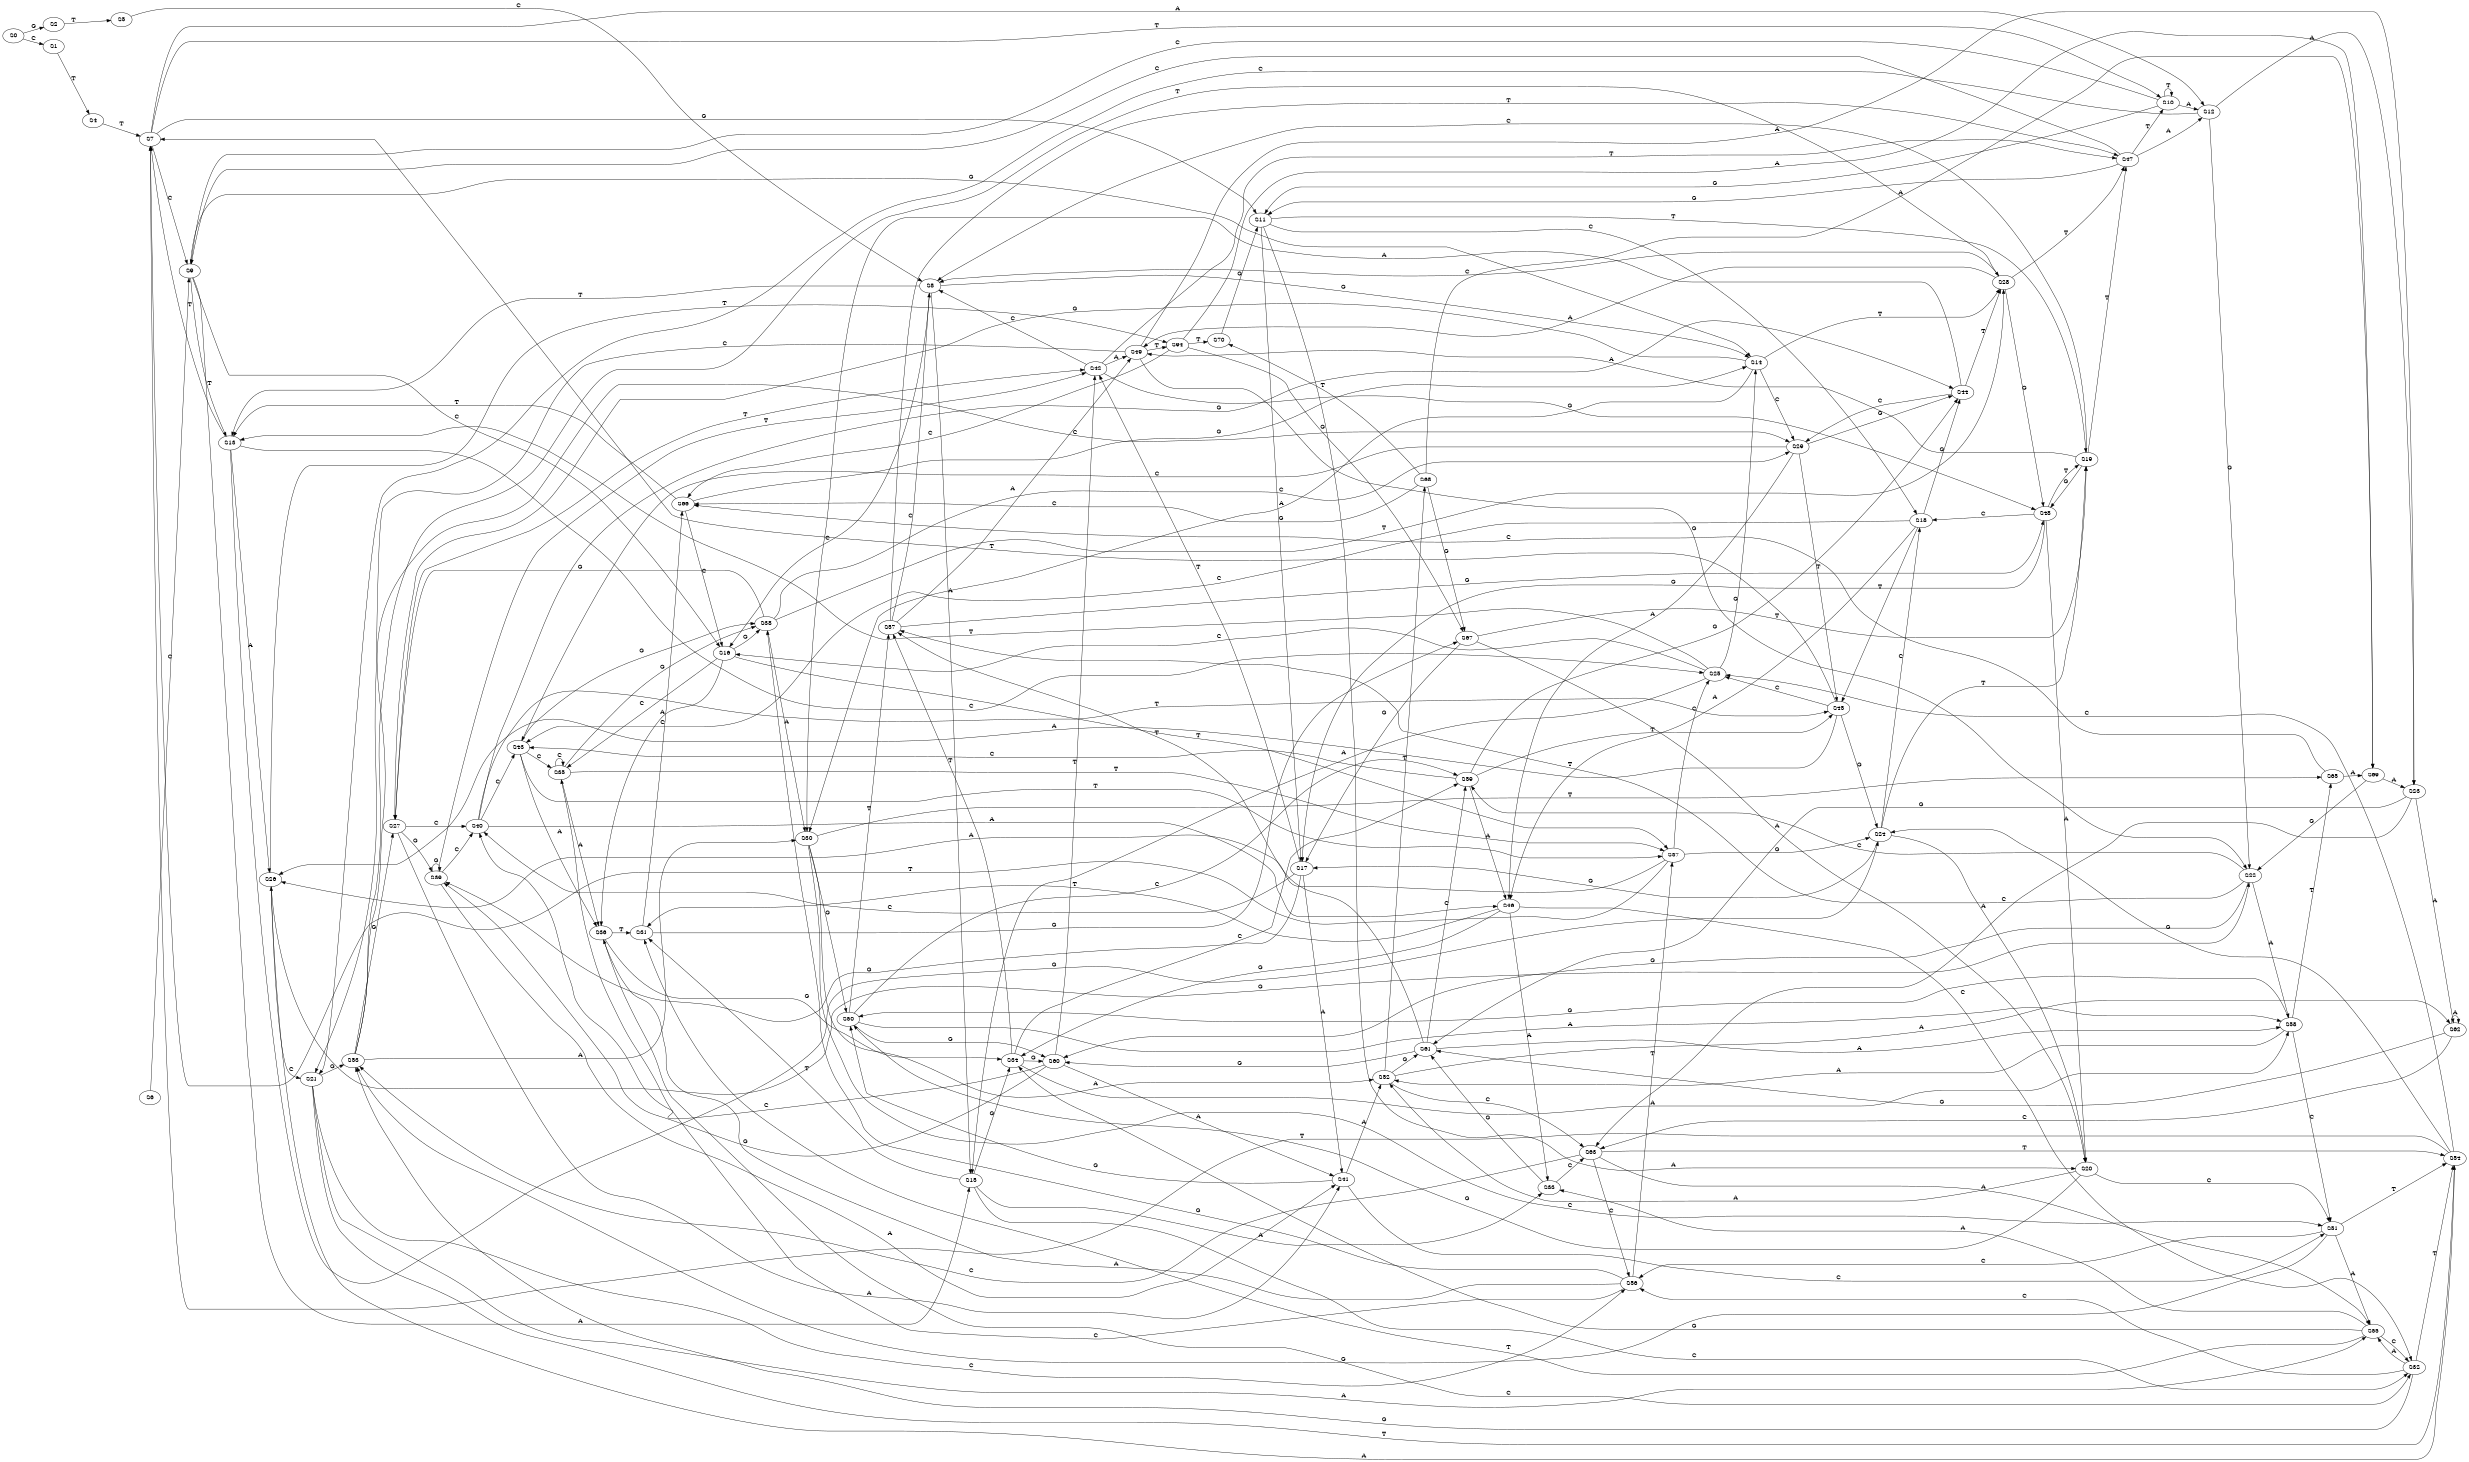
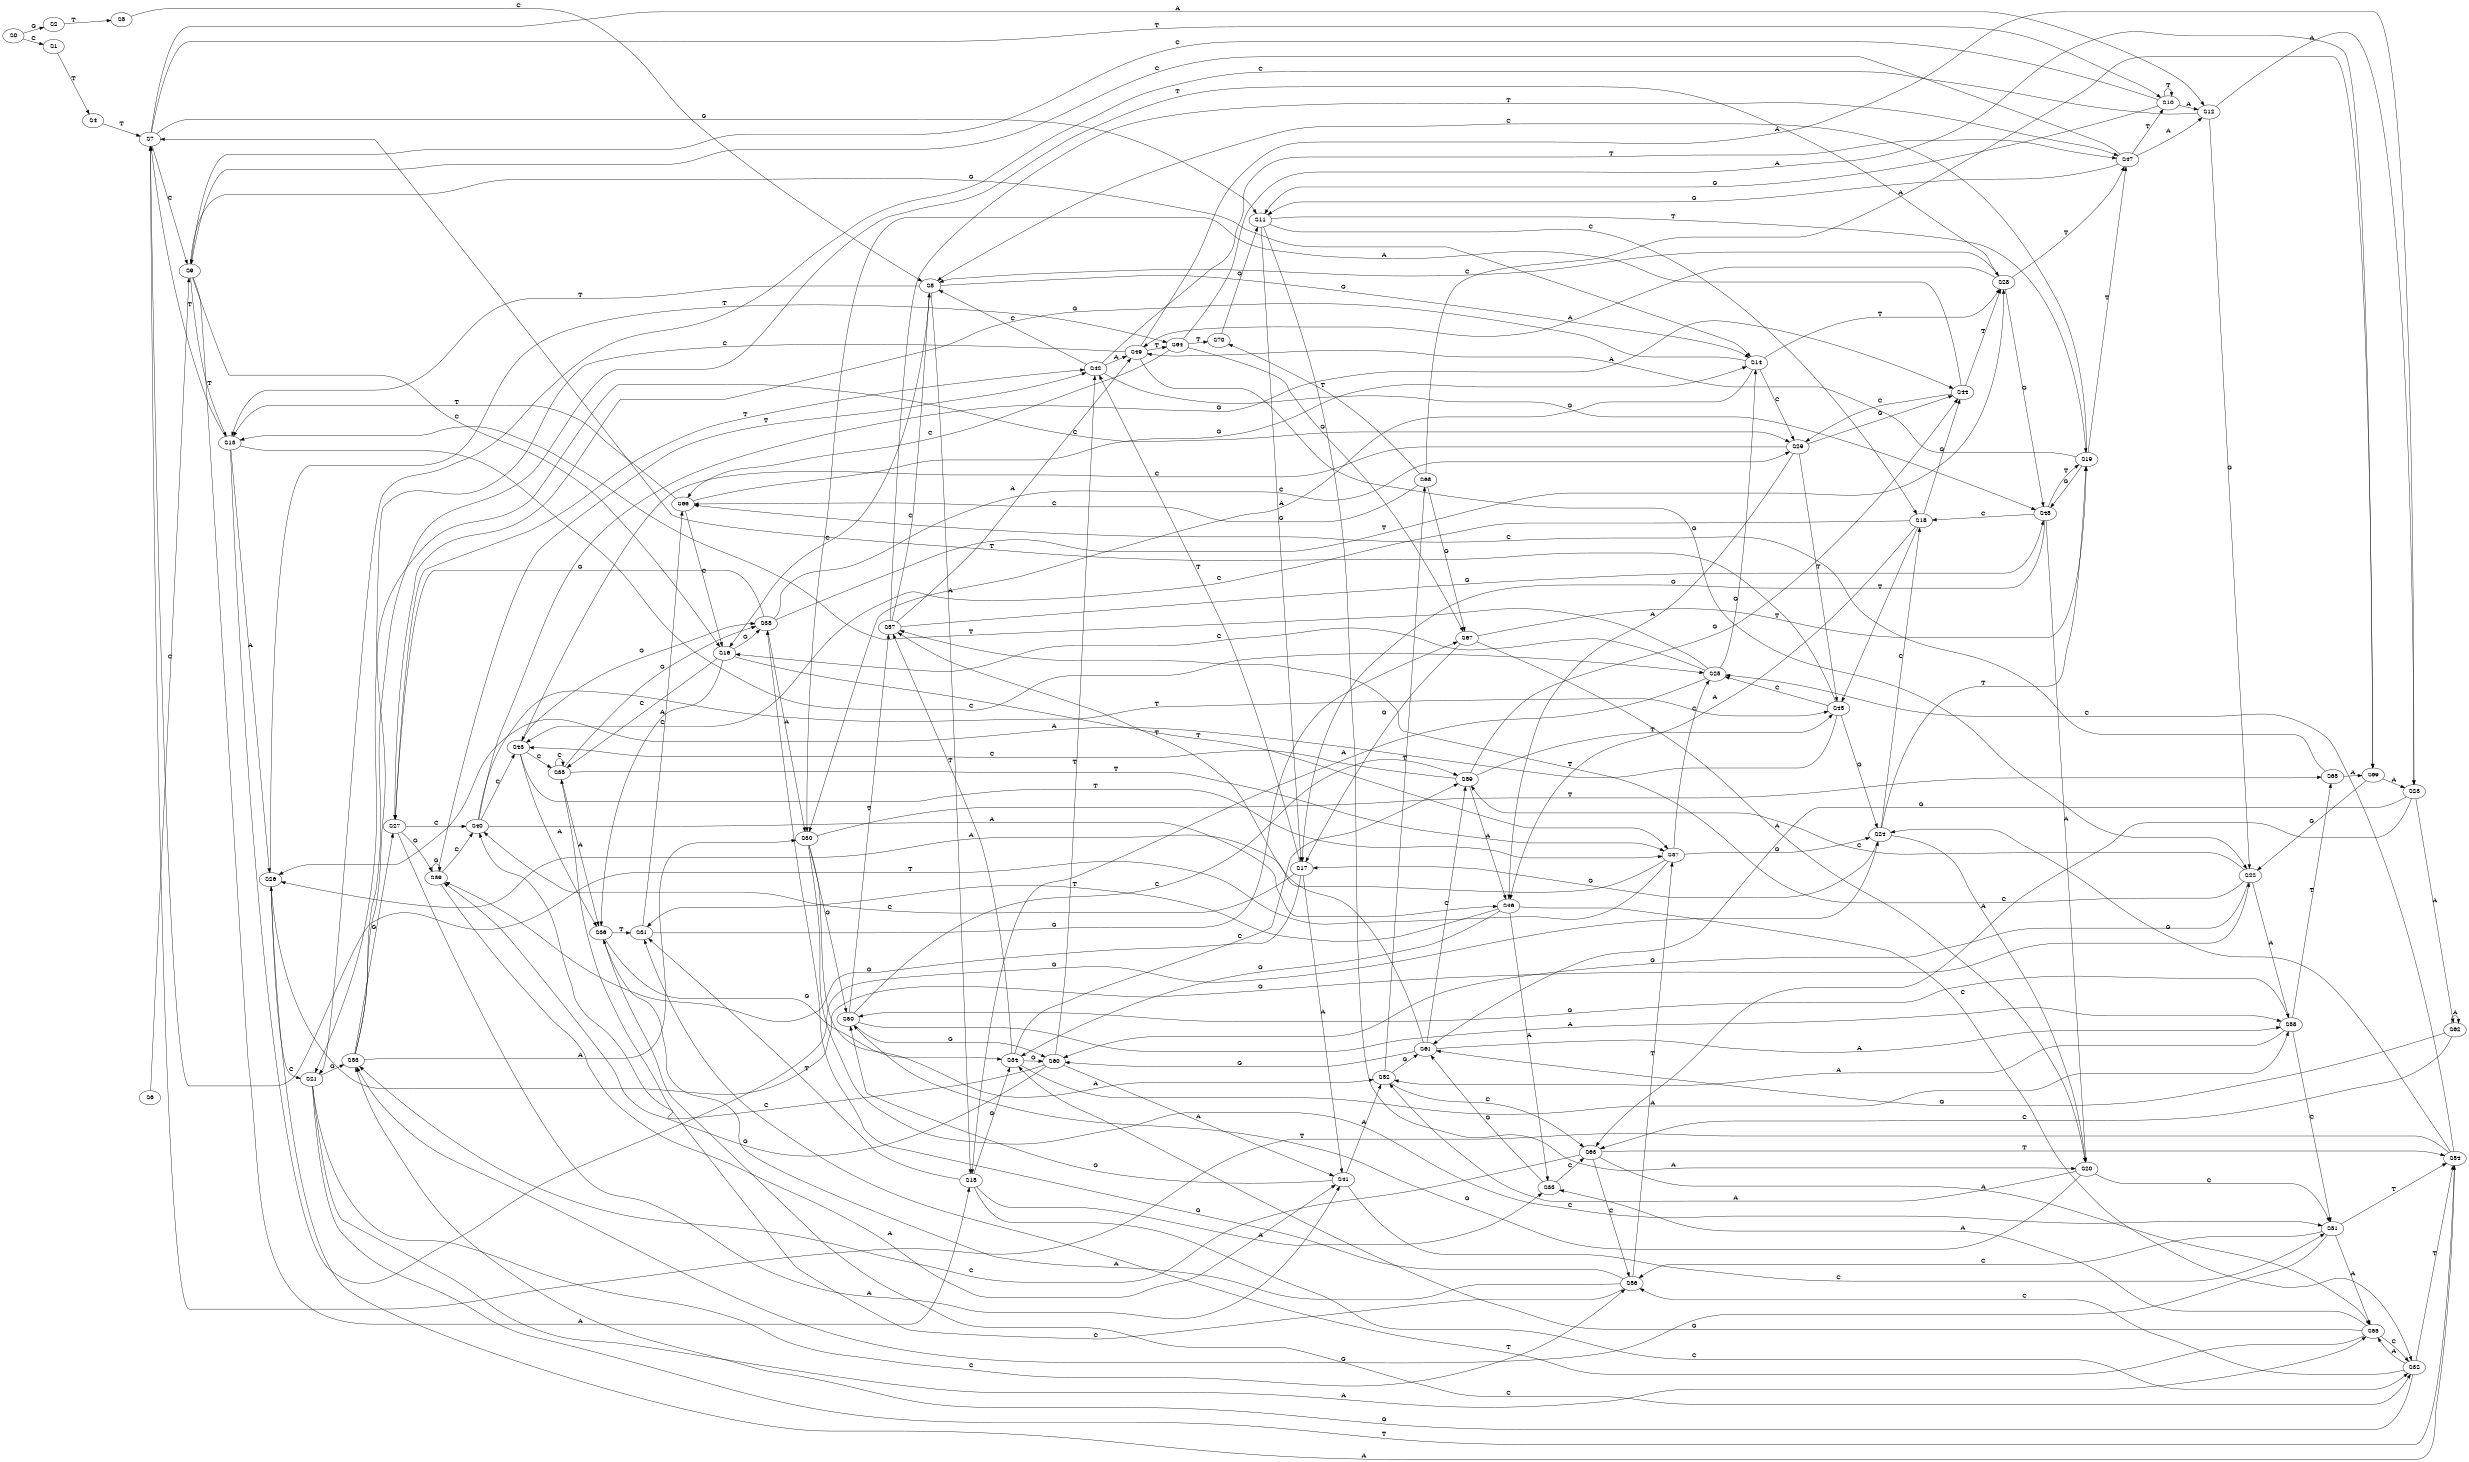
  strict digraph {
    rankdir=LR
    S0
    S1
    S2
    S4
    S5
    S7
    S8
    S6
    S9
    S10
    S11
    S12
    S13
    S14
    S15
    S16
    S17
    S18
    S19
    S20
    S21
    S22
    S23
    S24
    S25
    S26
    S27
    S28
    S29
    S30
    S31
    S32
    S33
    S34
    S35
    S36
    S37
    S38
    S39
    S40
    S41
    S42
    S43
    S44
    S45
    S46
    S47
    S48
    S49
    S50
    S51
    S52
    S53
    S54
    S55
    S56
    S57
    S58
    S59
    S60
    S61
    S62
    S63
-   S64 [label=S94]
+   S64
    S65
    S66
    S67
    S68
    S69
    S70
    S0 -> S1 [label=C]
    S0 -> S2 [label=G]
    S1 -> S4 [label=T]
    S2 -> S5 [label=T]
    S4 -> S7 [label=T]
    S5 -> S8 [label=C]
    S7 -> S9 [label=C]
    S7 -> S10 [label=T]
    S7 -> S11 [label=G]
    S7 -> S12 [label=A]
    S8 -> S13 [label=T]
    S8 -> S14 [label=G]
    S8 -> S15 [label=A]
    S8 -> S16 [label=C]
    S6 -> S9 [label=C]
    S9 -> S13 [label=T]
    S9 -> S14 [label=G]
    S9 -> S15 [label=A]
    S9 -> S16 [label=C]
    S10 -> S9 [label=C]
    S10 -> S10 [label=T]
    S10 -> S11 [label=G]
    S10 -> S12 [label=A]
    S11 -> S17 [label=G]
    S11 -> S18 [label=C]
    S11 -> S19 [label=T]
    S11 -> S20 [label=A]
    S12 -> S21 [label=C]
    S12 -> S22 [label=G]
    S12 -> S23 [label=A]
    S13 -> S7 [label=T]
    S13 -> S24 [label=G]
    S13 -> S25 [label=C]
    S13 -> S26 [label=A]
    S14 -> S27 [label=G]
    S14 -> S28 [label=T]
    S14 -> S29 [label=C]
    S14 -> S30 [label=A]
    S15 -> S31 [label=T]
    S15 -> S32 [label=C]
    S15 -> S33 [label=A]
    S15 -> S34 [label=G]
    S16 -> S35 [label=C]
    S16 -> S36 [label=A]
    S16 -> S37 [label=T]
    S16 -> S38 [label=G]
    S17 -> S39 [label=G]
    S17 -> S40 [label=C]
    S17 -> S41 [label=A]
    S17 -> S42 [label=T]
    S18 -> S43 [label=C]
    S18 -> S44 [label=G]
    S18 -> S45 [label=T]
    S18 -> S46 [label=A]
    S19 -> S8 [label=C]
    S19 -> S47 [label=T]
    S19 -> S48 [label=G]
    S19 -> S49 [label=A]
    S20 -> S50 [label=G]
    S20 -> S51 [label=C]
    S20 -> S52 [label=A]
    S21 -> S53 [label=G]
    S21 -> S54 [label=T]
    S21 -> S55 [label=A]
    S21 -> S56 [label=C]
    S22 -> S57 [label=T]
    S22 -> S58 [label=A]
    S22 -> S59 [label=C]
    S22 -> S60 [label=G]
    S23 -> S61 [label=G]
    S23 -> S62 [label=A]
    S23 -> S63 [label=C]
    S24 -> S17 [label=G]
    S24 -> S18 [label=C]
    S24 -> S19 [label=T]
    S24 -> S20 [label=A]
    S25 -> S13 [label=T]
    S25 -> S14 [label=G]
    S25 -> S15 [label=A]
    S25 -> S16 [label=C]
    S26 -> S21 [label=C]
    S26 -> S22 [label=G]
    S26 -> S64 [label=T]
    S27 -> S39 [label=G]
    S27 -> S40 [label=C]
    S27 -> S41 [label=A]
    S27 -> S42 [label=T]
    S28 -> S8 [label=C]
    S28 -> S47 [label=T]
    S28 -> S48 [label=G]
    S28 -> S49 [label=A]
    S29 -> S43 [label=C]
    S29 -> S44 [label=G]
    S29 -> S45 [label=T]
    S29 -> S46 [label=A]
    S30 -> S50 [label=G]
    S30 -> S51 [label=C]
    S30 -> S52 [label=A]
    S30 -> S65 [label=T]
    S31 -> S66 [label=C]
    S31 -> S67 [label=G]
    S32 -> S53 [label=G]
    S32 -> S54 [label=T]
    S32 -> S55 [label=A]
    S32 -> S56 [label=C]
    S33 -> S61 [label=G]
    S33 -> S63 [label=C]
    S34 -> S57 [label=T]
    S34 -> S58 [label=A]
    S34 -> S59 [label=C]
    S34 -> S60 [label=G]
    S35 -> S35 [label=C]
    S35 -> S36 [label=A]
    S35 -> S37 [label=T]
    S35 -> S38 [label=G]
    S36 -> S31 [label=T]
    S36 -> S32 [label=C]
    S36 -> S34 [label=G]
    S37 -> S7 [label=T]
    S37 -> S24 [label=G]
    S37 -> S25 [label=C]
    S37 -> S26 [label=A]
    S38 -> S27 [label=G]
    S38 -> S28 [label=T]
    S38 -> S29 [label=C]
    S38 -> S30 [label=A]
    S39 -> S39 [label=G]
    S39 -> S40 [label=C]
    S39 -> S41 [label=A]
    S39 -> S42 [label=T]
    S40 -> S43 [label=C]
    S40 -> S44 [label=G]
    S40 -> S45 [label=T]
    S40 -> S46 [label=A]
    S41 -> S50 [label=G]
    S41 -> S51 [label=C]
    S41 -> S52 [label=A]
    S42 -> S8 [label=C]
    S42 -> S47 [label=T]
    S42 -> S48 [label=G]
    S42 -> S49 [label=A]
    S43 -> S35 [label=C]
    S43 -> S36 [label=A]
    S43 -> S37 [label=T]
    S43 -> S38 [label=G]
    S44 -> S28 [label=T]
    S44 -> S29 [label=C]
    S44 -> S30 [label=A]
    S45 -> S7 [label=T]
    S45 -> S24 [label=G]
    S45 -> S25 [label=C]
    S45 -> S26 [label=A]
    S46 -> S31 [label=T]
    S46 -> S32 [label=C]
    S46 -> S33 [label=A]
    S46 -> S34 [label=G]
    S47 -> S9 [label=C]
    S47 -> S10 [label=T]
    S47 -> S11 [label=G]
    S47 -> S12 [label=A]
    S48 -> S17 [label=G]
    S48 -> S18 [label=C]
    S48 -> S19 [label=T]
    S48 -> S20 [label=A]
    S49 -> S21 [label=C]
    S49 -> S22 [label=G]
    S49 -> S23 [label=A]
    S49 -> S64 [label=T]
    S50 -> S57 [label=T]
    S50 -> S58 [label=A]
    S50 -> S59 [label=C]
    S50 -> S60 [label=G]
    S51 -> S53 [label=G]
    S51 -> S54 [label=T]
    S51 -> S55 [label=A]
    S51 -> S56 [label=C]
    S52 -> S61 [label=G]
-   S52 -> S62 [label=A]
    S52 -> S63 [label=C]
    S52 -> S68 [label=T]
    S53 -> S27 [label=G]
    S53 -> S28 [label=T]
    S53 -> S29 [label=C]
    S53 -> S30 [label=A]
    S54 -> S7 [label=T]
    S54 -> S24 [label=G]
    S54 -> S25 [label=C]
    S54 -> S26 [label=A]
    S55 -> S31 [label=T]
    S55 -> S32 [label=C]
    S55 -> S33 [label=A]
    S55 -> S34 [label=G]
    S56 -> S35 [label=C]
    S56 -> S36 [label=A]
    S56 -> S37 [label=T]
    S56 -> S38 [label=G]
    S57 -> S8 [label=C]
    S57 -> S47 [label=T]
    S57 -> S48 [label=G]
    S57 -> S49 [label=A]
    S58 -> S50 [label=G]
    S58 -> S51 [label=C]
    S58 -> S52 [label=A]
    S58 -> S65 [label=T]
    S59 -> S43 [label=C]
    S59 -> S44 [label=G]
    S59 -> S45 [label=T]
    S59 -> S46 [label=A]
    S60 -> S39 [label=G]
    S60 -> S40 [label=C]
    S60 -> S41 [label=A]
    S60 -> S42 [label=T]
    S61 -> S57 [label=T]
    S61 -> S58 [label=A]
    S61 -> S59 [label=C]
    S61 -> S60 [label=G]
    S62 -> S61 [label=G]
    S62 -> S62 [label=A]
    S62 -> S63 [label=C]
    S63 -> S53 [label=C]
    S63 -> S54 [label=T]
    S63 -> S55 [label=A]
    S63 -> S56 [label=C]
    S64 -> S66 [label=C]
    S64 -> S67 [label=G]
    S64 -> S69 [label=A]
    S64 -> S70 [label=T]
    S65 -> S66 [label=C]
    S65 -> S69 [label=A]
    S66 -> S13 [label=T]
    S66 -> S14 [label=G]
    S66 -> S16 [label=C]
    S67 -> S17 [label=G]
    S67 -> S19 [label=T]
    S67 -> S20 [label=A]
    S68 -> S66 [label=C]
    S68 -> S67 [label=G]
    S68 -> S69 [label=A]
    S68 -> S70 [label=T]
    S69 -> S22 [label=G]
    S69 -> S23 [label=A]
    S70 -> S11 [label=G]
  }
